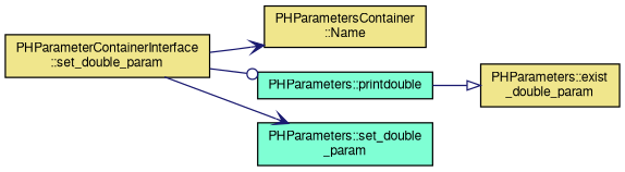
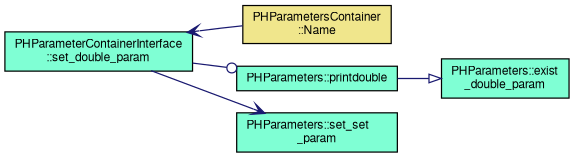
  digraph {
    rankdir=LR
    node [color=black fillcolor=khaki fontname=FreeSans fontsize=10 shape=record style=filled]
    edge [arrowhead=vee color=midnightblue fontname=FreeSans fontsize=10 labelfontname=FreeSans labelfontsize=10 style=solid]
-   n1 [fontcolor=black height=0.2 label="PHParameterContainerInterface\l::set_double_param" width=0.4]
+   n1 [fillcolor=aquamarine fontcolor=black height=0.2 label="PHParameterContainerInterface\l::set_double_param" width=0.4]
    n2 [height=0.2 label="PHParametersContainer\l::Name" width=0.4]
    n3 [fillcolor=aquamarine height=0.2 label="PHParameters::printdouble" width=0.4]
-   n4 [fillcolor=aquamarine height=0.2 label="PHParameters::set_double\l_param" width=0.4]
-   n5 [height=0.2 label="PHParameters::exist\l_double_param" width=0.4]
-   n1 -> n2
+   n4 [fillcolor=aquamarine height=0.2 label="PHParameters::set_set\l_param" width=0.4]
+   n5 [fillcolor=aquamarine height=0.2 label="PHParameters::exist\l_double_param" width=0.4]
+   n2 -> n1
    n1 -> n3 [arrowhead=odot]
    n1 -> n4
    n3 -> n5 [arrowhead=onormal]
  }
